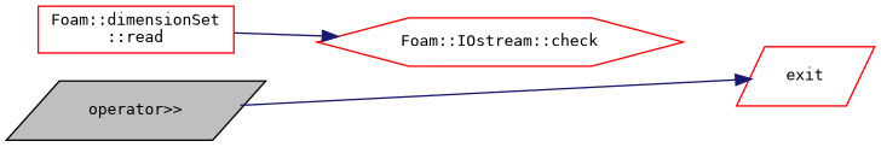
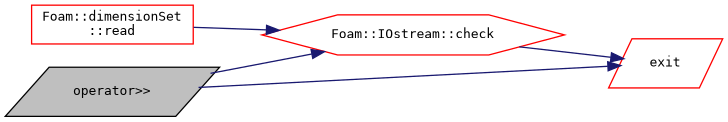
  digraph {
    fontname="DejaVu Sans Mono"
    rankdir=LR
    node [color=red fontname="DejaVu Sans Mono" fontsize=10 shape=parallelogram]
    edge [color=midnightblue fontname="DejaVu Sans Mono" fontsize=10 labelfontname=Helvetica labelfontsize=10 style=solid]
    n1 [color=black fillcolor=grey75 fontcolor=black height=0.2 label="operator\>\>" style=filled width=0.4]
    n2 [height=0.2 label="Foam::IOstream::check" shape=hexagon width=0.4]
    n3 [height=0.2 label=exit width=0.4]
    n4 [height=0.2 label="Foam::dimensionSet\l::read" shape=box width=0.4]
+   n1 -> n2
    n1 -> n3
+   n2 -> n3
    n4 -> n2
  }
